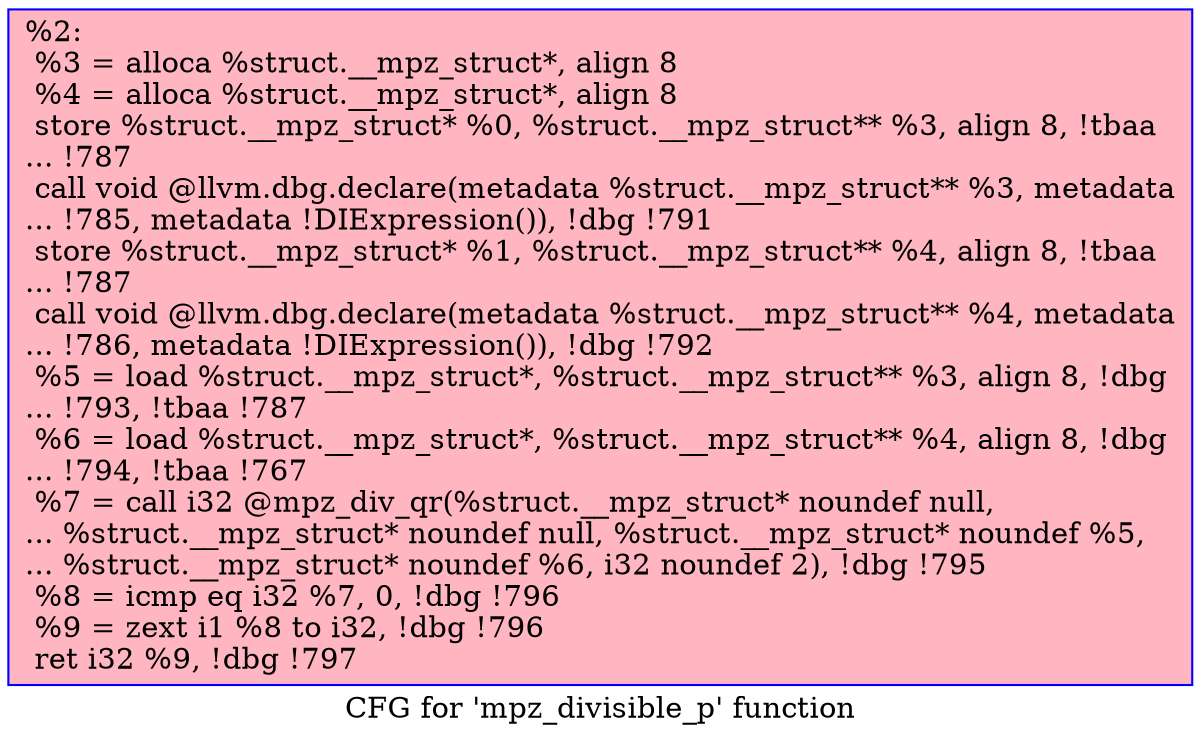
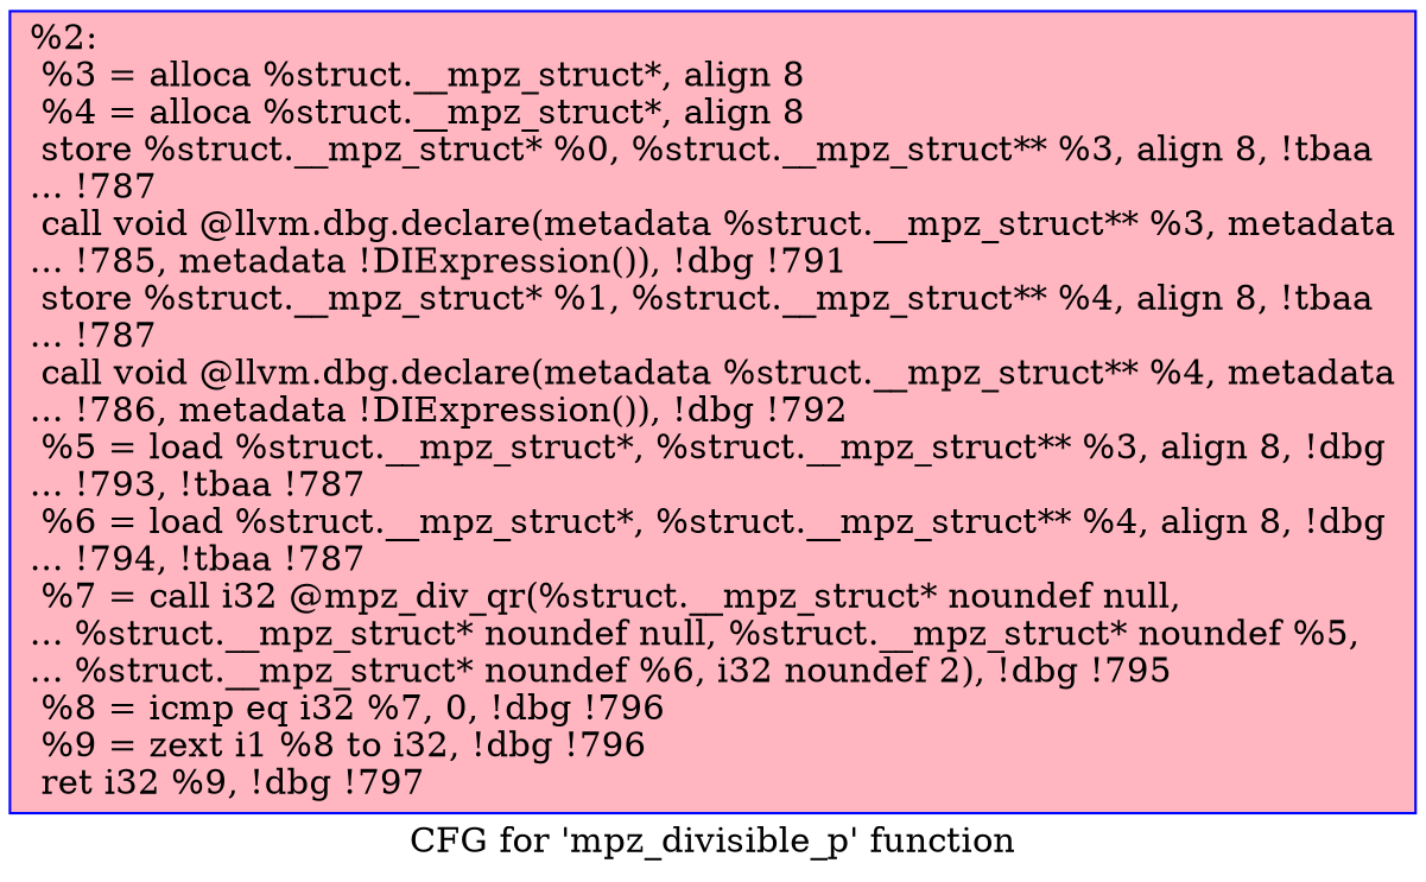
  digraph {
    label="CFG for 'mpz_divisible_p' function"
-   n1 [color=blue fillcolor=lightpink label="{%2:\l  %3 = alloca %struct.__mpz_struct*, align 8\l  %4 = alloca %struct.__mpz_struct*, align 8\l  store %struct.__mpz_struct* %0, %struct.__mpz_struct** %3, align 8, !tbaa\l... !787\l  call void @llvm.dbg.declare(metadata %struct.__mpz_struct** %3, metadata\l... !785, metadata !DIExpression()), !dbg !791\l  store %struct.__mpz_struct* %1, %struct.__mpz_struct** %4, align 8, !tbaa\l... !787\l  call void @llvm.dbg.declare(metadata %struct.__mpz_struct** %4, metadata\l... !786, metadata !DIExpression()), !dbg !792\l  %5 = load %struct.__mpz_struct*, %struct.__mpz_struct** %3, align 8, !dbg\l... !793, !tbaa !787\l  %6 = load %struct.__mpz_struct*, %struct.__mpz_struct** %4, align 8, !dbg\l... !794, !tbaa !767\l  %7 = call i32 @mpz_div_qr(%struct.__mpz_struct* noundef null,\l... %struct.__mpz_struct* noundef null, %struct.__mpz_struct* noundef %5,\l... %struct.__mpz_struct* noundef %6, i32 noundef 2), !dbg !795\l  %8 = icmp eq i32 %7, 0, !dbg !796\l  %9 = zext i1 %8 to i32, !dbg !796\l  ret i32 %9, !dbg !797\l}" shape=record style=filled]
+   n1 [color=blue fillcolor=lightpink label="{%2:\l  %3 = alloca %struct.__mpz_struct*, align 8\l  %4 = alloca %struct.__mpz_struct*, align 8\l  store %struct.__mpz_struct* %0, %struct.__mpz_struct** %3, align 8, !tbaa\l... !787\l  call void @llvm.dbg.declare(metadata %struct.__mpz_struct** %3, metadata\l... !785, metadata !DIExpression()), !dbg !791\l  store %struct.__mpz_struct* %1, %struct.__mpz_struct** %4, align 8, !tbaa\l... !787\l  call void @llvm.dbg.declare(metadata %struct.__mpz_struct** %4, metadata\l... !786, metadata !DIExpression()), !dbg !792\l  %5 = load %struct.__mpz_struct*, %struct.__mpz_struct** %3, align 8, !dbg\l... !793, !tbaa !787\l  %6 = load %struct.__mpz_struct*, %struct.__mpz_struct** %4, align 8, !dbg\l... !794, !tbaa !787\l  %7 = call i32 @mpz_div_qr(%struct.__mpz_struct* noundef null,\l... %struct.__mpz_struct* noundef null, %struct.__mpz_struct* noundef %5,\l... %struct.__mpz_struct* noundef %6, i32 noundef 2), !dbg !795\l  %8 = icmp eq i32 %7, 0, !dbg !796\l  %9 = zext i1 %8 to i32, !dbg !796\l  ret i32 %9, !dbg !797\l}" shape=record style=filled]
  }
